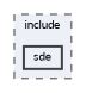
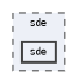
  digraph {
    compound=true
    fontname=Lato
    n1 [color=grey25 fillcolor="#edf0f7" fontname=Lato fontsize=10 height=0.2 label=sde shape=box style="filled,bold" width=0.4]
    subgraph cluster_1 {
      bgcolor="#edf0f7"
      fontsize=10
-     label=include
+     label=sde
      pencolor=grey25
      style="filled,dashed"
      n1
    }
  }
